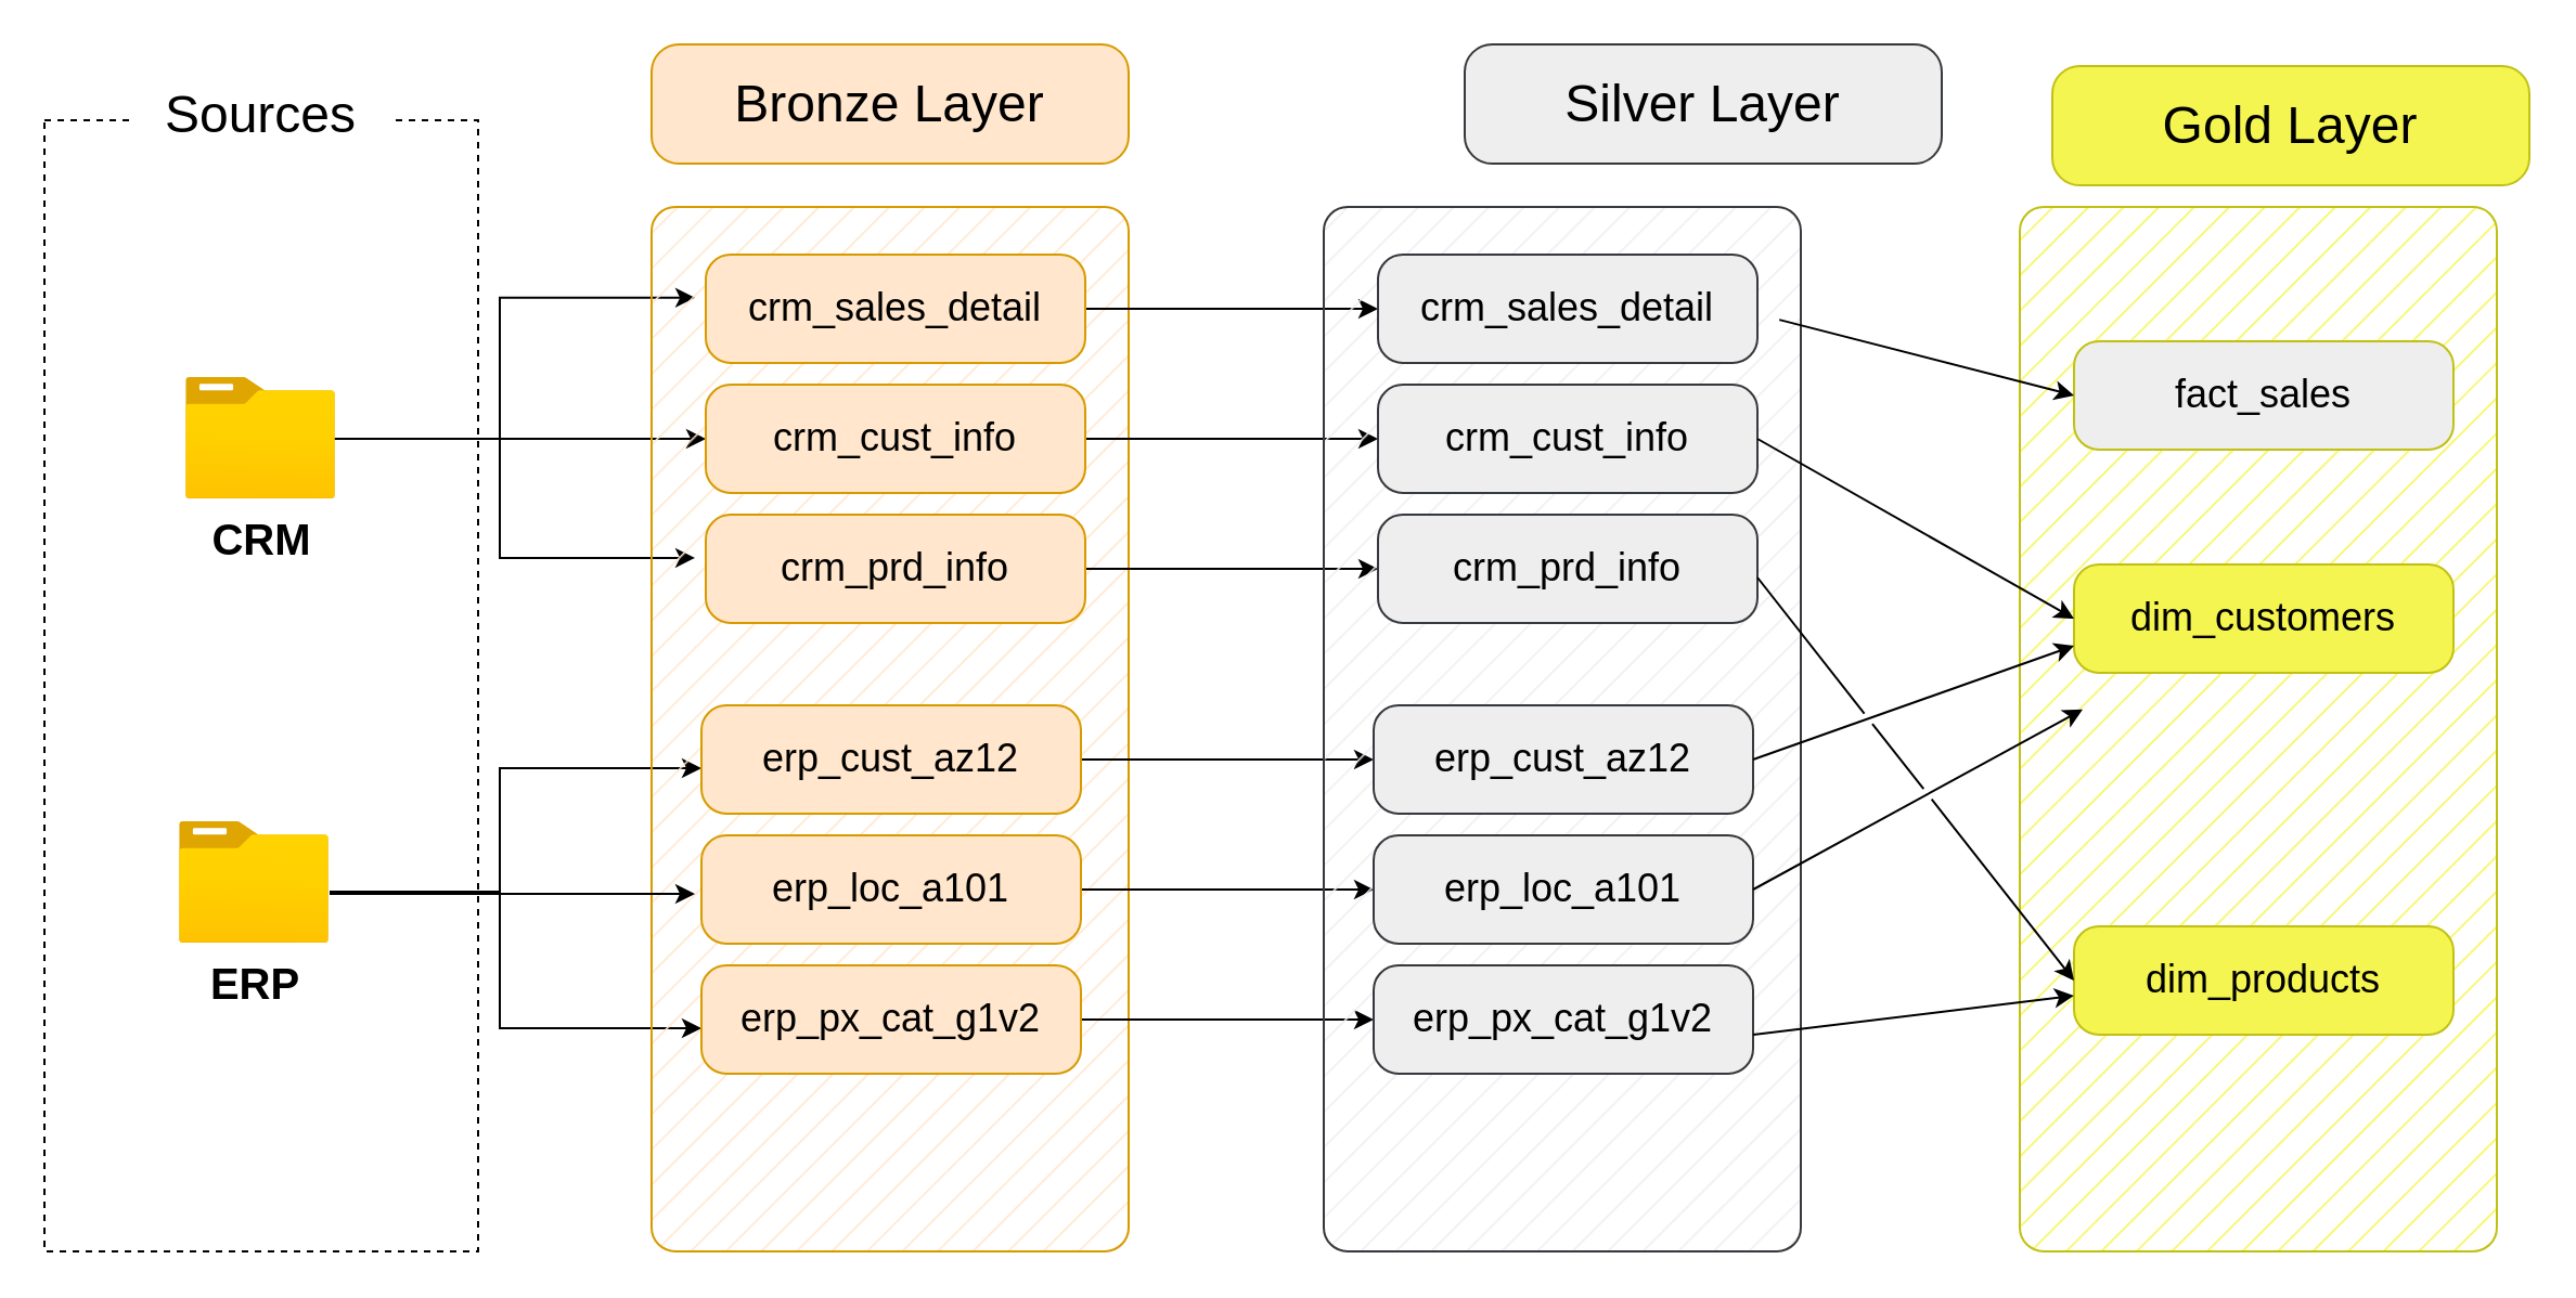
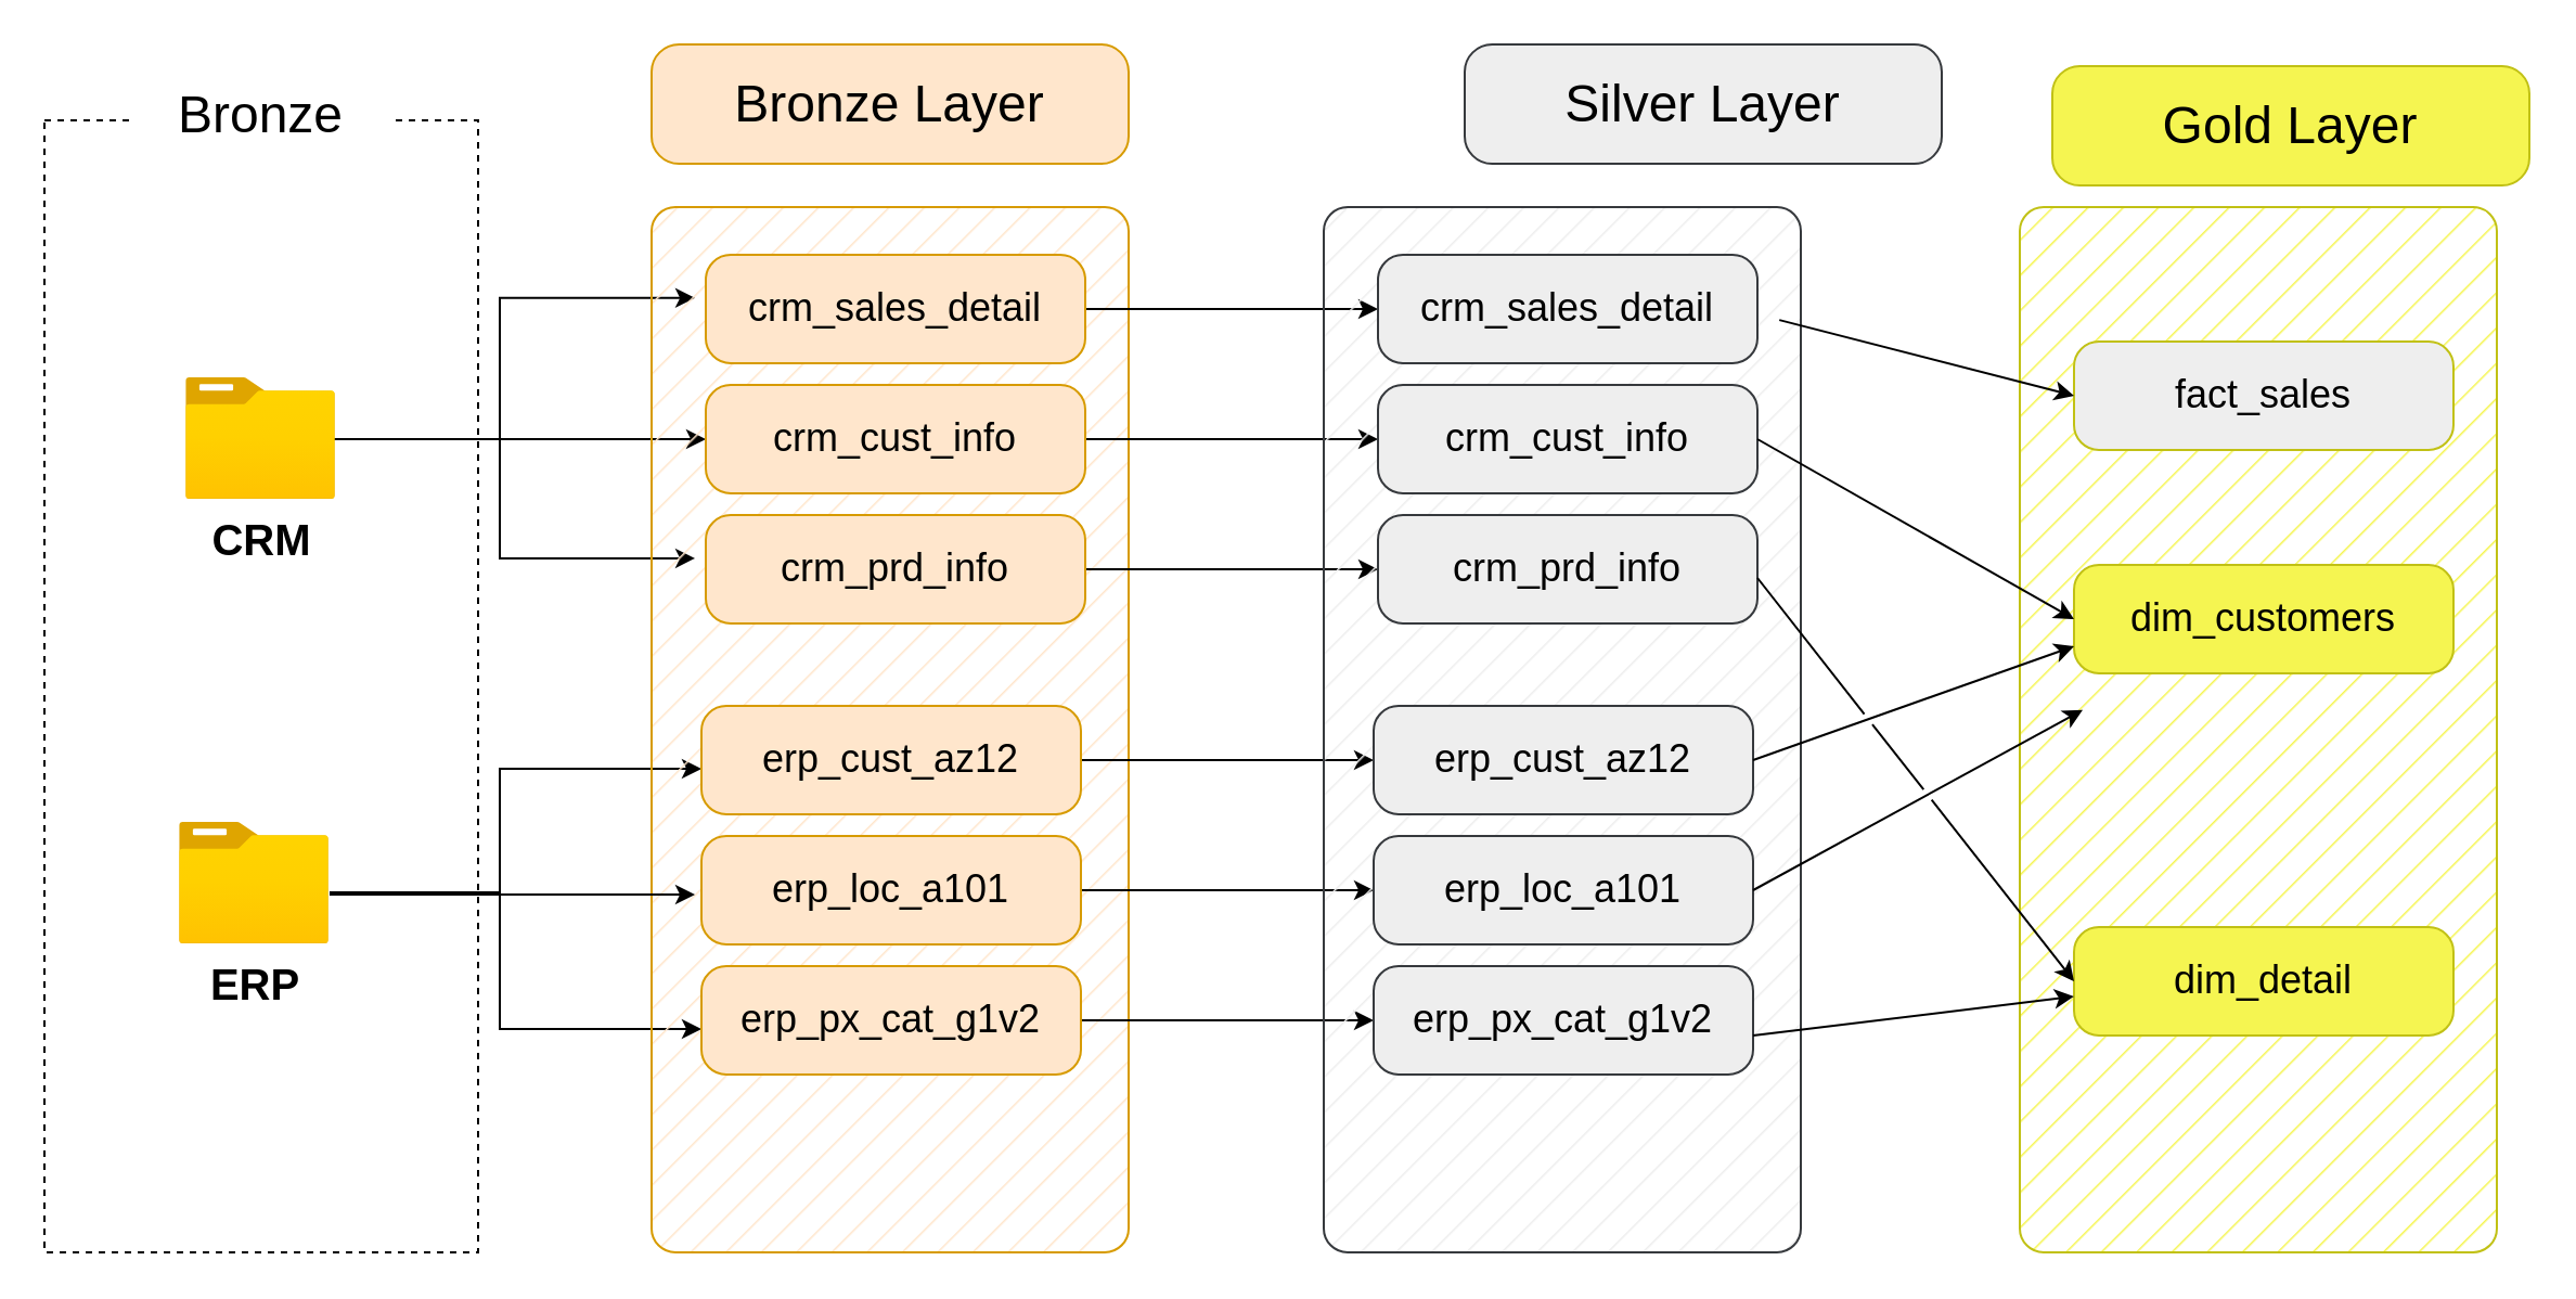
  <mxCell id="0" />
  <mxCell id="1" parent="0" />
  <mxCell id="2" style="edgeStyle=orthogonalEdgeStyle;rounded=0;orthogonalLoop=1;jettySize=auto;html=1;entryX=0;entryY=0.5;entryDx=0;entryDy=0;" parent="1" edge="1"><mxGeometry relative="1" as="geometry"><mxPoint x="151.5" y="411" as="sourcePoint" /><mxPoint x="323" y="474" as="targetPoint" /><Array as="points"><mxPoint x="230" y="411" /><mxPoint x="230" y="474" /></Array></mxGeometry></mxCell>
  <mxCell id="3" style="edgeStyle=orthogonalEdgeStyle;rounded=0;orthogonalLoop=1;jettySize=auto;html=1;entryX=0;entryY=0.5;entryDx=0;entryDy=0;" parent="1" edge="1"><mxGeometry relative="1" as="geometry"><mxPoint x="151.5" y="411" as="sourcePoint" /><mxPoint x="323" y="354" as="targetPoint" /><Array as="points"><mxPoint x="230" y="411" /><mxPoint x="230" y="354" /></Array></mxGeometry></mxCell>
  <mxCell id="4" value="" style="rounded=0;whiteSpace=wrap;html=1;fillColor=none;strokeColor=default;dashed=1;" parent="1" vertex="1"><mxGeometry x="20" y="55" width="200" height="522" as="geometry" /></mxCell>
- <mxCell id="5" value="&lt;font style=&quot;font-size: 24px;&quot;&gt;Sources&lt;/font&gt;" style="rounded=1;whiteSpace=wrap;html=1;strokeColor=none;" parent="1" vertex="1"><mxGeometry x="60" y="32" width="120" height="42" as="geometry" /></mxCell>
+ <mxCell id="5" value="&lt;font style=&quot;font-size: 24px;&quot;&gt;Bronze&lt;/font&gt;" style="rounded=1;whiteSpace=wrap;html=1;strokeColor=none;" parent="1" vertex="1"><mxGeometry x="60" y="32" width="120" height="42" as="geometry" /></mxCell>
  <mxCell id="6" style="edgeStyle=orthogonalEdgeStyle;rounded=0;orthogonalLoop=1;jettySize=auto;html=1;" parent="1" edge="1"><mxGeometry relative="1" as="geometry"><mxPoint x="154.5" y="202" as="sourcePoint" /><mxPoint x="325" y="202" as="targetPoint" /><Array as="points"><mxPoint x="250" y="202" /><mxPoint x="250" y="202" /></Array></mxGeometry></mxCell>
  <mxCell id="7" style="edgeStyle=orthogonalEdgeStyle;rounded=0;orthogonalLoop=1;jettySize=auto;html=1;entryX=0.091;entryY=0.087;entryDx=0;entryDy=0;entryPerimeter=0;" parent="1" edge="1"><mxGeometry relative="1" as="geometry"><mxPoint x="140" y="202" as="sourcePoint" /><mxPoint x="320.02" y="136.934" as="targetPoint" /><Array as="points"><mxPoint x="230" y="202" /><mxPoint x="230" y="137" /></Array></mxGeometry></mxCell>
  <mxCell id="8" style="edgeStyle=orthogonalEdgeStyle;rounded=0;orthogonalLoop=1;jettySize=auto;html=1;entryX=0.091;entryY=0.336;entryDx=0;entryDy=0;entryPerimeter=0;" parent="1" source="9" target="11" edge="1"><mxGeometry relative="1" as="geometry"><Array as="points"><mxPoint x="230" y="202" /><mxPoint x="230" y="257" /></Array></mxGeometry></mxCell>
  <mxCell id="9" value="CRM" style="image;aspect=fixed;html=1;points=[];align=center;fontSize=20;image=img/lib/azure2/general/Folder_Blank.svg;fontStyle=1" parent="1" vertex="1"><mxGeometry x="85.5" y="174" width="69" height="56.0" as="geometry" /></mxCell>
  <mxCell id="10" value="ERP" style="image;aspect=fixed;html=1;points=[];align=center;fontSize=20;image=img/lib/azure2/general/Folder_Blank.svg;fontStyle=1" parent="1" vertex="1"><mxGeometry x="82.5" y="379" width="69" height="56.0" as="geometry" /></mxCell>
  <mxCell id="11" value="" style="rounded=1;whiteSpace=wrap;html=1;fillStyle=hatch;strokeColor=#d79b00;fillColor=#ffe6cc;arcSize=5;" parent="1" vertex="1"><mxGeometry x="300" y="95" width="220" height="482" as="geometry" /></mxCell>
  <mxCell id="12" value="&lt;font style=&quot;font-size: 24px;&quot;&gt;Bronze Layer&lt;/font&gt;" style="rounded=1;whiteSpace=wrap;html=1;fillColor=#ffe6cc;strokeColor=#d79b00;fillStyle=auto;arcSize=23;" parent="1" vertex="1"><mxGeometry x="300" y="20" width="220" height="55" as="geometry" /></mxCell>
  <mxCell id="13" style="edgeStyle=orthogonalEdgeStyle;rounded=0;orthogonalLoop=1;jettySize=auto;html=1;entryX=0;entryY=0.5;entryDx=0;entryDy=0;" parent="1" source="14" target="28" edge="1"><mxGeometry relative="1" as="geometry" /></mxCell>
  <mxCell id="14" value="&lt;font style=&quot;font-size: 18px;&quot;&gt;crm_sales_detail&lt;/font&gt;" style="rounded=1;whiteSpace=wrap;html=1;fillColor=#ffe6cc;strokeColor=#d79b00;fillStyle=auto;arcSize=23;" parent="1" vertex="1"><mxGeometry x="325" y="117" width="175" height="50" as="geometry" /></mxCell>
  <mxCell id="15" style="edgeStyle=orthogonalEdgeStyle;rounded=0;orthogonalLoop=1;jettySize=auto;html=1;entryX=0;entryY=0.5;entryDx=0;entryDy=0;" parent="1" source="16" target="29" edge="1"><mxGeometry relative="1" as="geometry" /></mxCell>
  <mxCell id="16" value="&lt;span style=&quot;font-size: 18px;&quot;&gt;crm_cust_info&lt;/span&gt;" style="rounded=1;whiteSpace=wrap;html=1;fillColor=#ffe6cc;strokeColor=#d79b00;fillStyle=auto;arcSize=23;" parent="1" vertex="1"><mxGeometry x="325" y="177" width="175" height="50" as="geometry" /></mxCell>
  <mxCell id="17" style="edgeStyle=orthogonalEdgeStyle;rounded=0;orthogonalLoop=1;jettySize=auto;html=1;entryX=0;entryY=0.5;entryDx=0;entryDy=0;" parent="1" source="18" target="30" edge="1"><mxGeometry relative="1" as="geometry" /></mxCell>
  <mxCell id="18" value="&lt;font style=&quot;font-size: 18px;&quot;&gt;crm_prd_info&lt;/font&gt;" style="rounded=1;whiteSpace=wrap;html=1;fillColor=#ffe6cc;strokeColor=#d79b00;fillStyle=auto;arcSize=23;" parent="1" vertex="1"><mxGeometry x="325" y="237" width="175" height="50" as="geometry" /></mxCell>
  <mxCell id="19" style="edgeStyle=orthogonalEdgeStyle;rounded=0;orthogonalLoop=1;jettySize=auto;html=1;entryX=0;entryY=0.5;entryDx=0;entryDy=0;" parent="1" source="20" target="31" edge="1"><mxGeometry relative="1" as="geometry" /></mxCell>
  <mxCell id="20" value="&lt;span style=&quot;font-size: 18px;&quot;&gt;erp_cust_az12&lt;/span&gt;" style="rounded=1;whiteSpace=wrap;html=1;fillColor=#ffe6cc;strokeColor=#d79b00;fillStyle=auto;arcSize=23;" parent="1" vertex="1"><mxGeometry x="323" y="325" width="175" height="50" as="geometry" /></mxCell>
  <mxCell id="21" style="edgeStyle=orthogonalEdgeStyle;rounded=0;orthogonalLoop=1;jettySize=auto;html=1;entryX=0;entryY=0.5;entryDx=0;entryDy=0;" parent="1" source="22" target="32" edge="1"><mxGeometry relative="1" as="geometry" /></mxCell>
  <mxCell id="22" value="&lt;span style=&quot;font-size: 18px;&quot;&gt;erp_loc_a101&lt;/span&gt;" style="rounded=1;whiteSpace=wrap;html=1;fillColor=#ffe6cc;strokeColor=#d79b00;fillStyle=auto;arcSize=23;" parent="1" vertex="1"><mxGeometry x="323" y="385" width="175" height="50" as="geometry" /></mxCell>
  <mxCell id="23" style="edgeStyle=orthogonalEdgeStyle;rounded=0;orthogonalLoop=1;jettySize=auto;html=1;entryX=0;entryY=0.5;entryDx=0;entryDy=0;" parent="1" source="24" target="33" edge="1"><mxGeometry relative="1" as="geometry" /></mxCell>
  <mxCell id="24" value="&lt;font style=&quot;font-size: 18px;&quot;&gt;erp_px_cat_g1v2&lt;/font&gt;" style="rounded=1;whiteSpace=wrap;html=1;fillColor=#ffe6cc;strokeColor=#d79b00;fillStyle=auto;arcSize=23;" parent="1" vertex="1"><mxGeometry x="323" y="445" width="175" height="50" as="geometry" /></mxCell>
  <mxCell id="25" style="edgeStyle=orthogonalEdgeStyle;rounded=0;orthogonalLoop=1;jettySize=auto;html=1;" parent="1" edge="1"><mxGeometry relative="1" as="geometry"><mxPoint x="151.5" y="412" as="sourcePoint" /><mxPoint x="320" y="412" as="targetPoint" /></mxGeometry></mxCell>
  <mxCell id="26" value="" style="rounded=1;whiteSpace=wrap;html=1;fillStyle=hatch;strokeColor=#36393d;fillColor=#eeeeee;arcSize=5;" parent="1" vertex="1"><mxGeometry x="610" y="95" width="220" height="482" as="geometry" /></mxCell>
  <mxCell id="27" value="&lt;font style=&quot;font-size: 24px;&quot;&gt;Silver Layer&lt;/font&gt;" style="rounded=1;whiteSpace=wrap;html=1;fillColor=#eeeeee;strokeColor=#36393d;fillStyle=auto;arcSize=23;" parent="1" vertex="1"><mxGeometry x="675" y="20" width="220" height="55" as="geometry" /></mxCell>
  <mxCell id="28" value="&lt;font style=&quot;font-size: 18px;&quot;&gt;crm_sales_detail&lt;/font&gt;" style="rounded=1;whiteSpace=wrap;html=1;fillColor=#eeeeee;strokeColor=#36393d;fillStyle=auto;arcSize=23;" parent="1" vertex="1"><mxGeometry x="635" y="117" width="175" height="50" as="geometry" /></mxCell>
  <mxCell id="29" value="&lt;span style=&quot;font-size: 18px;&quot;&gt;crm_cust_info&lt;/span&gt;" style="rounded=1;whiteSpace=wrap;html=1;fillColor=#eeeeee;strokeColor=#36393d;fillStyle=auto;arcSize=23;" parent="1" vertex="1"><mxGeometry x="635" y="177" width="175" height="50" as="geometry" /></mxCell>
  <mxCell id="30" value="&lt;font style=&quot;font-size: 18px;&quot;&gt;crm_prd_info&lt;/font&gt;" style="rounded=1;whiteSpace=wrap;html=1;fillColor=#eeeeee;strokeColor=#36393d;fillStyle=auto;arcSize=23;" parent="1" vertex="1"><mxGeometry x="635" y="237" width="175" height="50" as="geometry" /></mxCell>
  <mxCell id="31" value="&lt;span style=&quot;font-size: 18px;&quot;&gt;erp_cust_az12&lt;/span&gt;" style="rounded=1;whiteSpace=wrap;html=1;fillColor=#eeeeee;strokeColor=#36393d;fillStyle=auto;arcSize=23;" parent="1" vertex="1"><mxGeometry x="633" y="325" width="175" height="50" as="geometry" /></mxCell>
  <mxCell id="32" value="&lt;span style=&quot;font-size: 18px;&quot;&gt;erp_loc_a101&lt;/span&gt;" style="rounded=1;whiteSpace=wrap;html=1;fillColor=#eeeeee;strokeColor=#36393d;fillStyle=auto;arcSize=23;" parent="1" vertex="1"><mxGeometry x="633" y="385" width="175" height="50" as="geometry" /></mxCell>
  <mxCell id="33" value="&lt;font style=&quot;font-size: 18px;&quot;&gt;erp_px_cat_g1v2&lt;/font&gt;" style="rounded=1;whiteSpace=wrap;html=1;fillColor=#eeeeee;strokeColor=#36393d;fillStyle=auto;arcSize=23;" parent="1" vertex="1"><mxGeometry x="633" y="445" width="175" height="50" as="geometry" /></mxCell>
  <mxCell id="34" value="" style="rounded=1;whiteSpace=wrap;html=1;fillStyle=hatch;strokeColor=#c1c115;fillColor=#f5f551;arcSize=5;" parent="1" vertex="1"><mxGeometry x="931" y="95" width="220" height="482" as="geometry" /></mxCell>
  <mxCell id="35" value="&lt;font style=&quot;font-size: 24px;&quot;&gt;Gold Layer&lt;/font&gt;" style="rounded=1;whiteSpace=wrap;html=1;fillColor=#f5f551;strokeColor=#c1c115;fillStyle=auto;arcSize=23;" parent="1" vertex="1"><mxGeometry x="946" y="30" width="220" height="55" as="geometry" /></mxCell>
  <mxCell id="36" value="&lt;font style=&quot;font-size: 18px;&quot;&gt;fact_sales&lt;/font&gt;" style="rounded=1;whiteSpace=wrap;html=1;fillColor=#eeeeee;strokeColor=#c1c115;fillStyle=auto;arcSize=23;" parent="1" vertex="1"><mxGeometry x="956" y="157" width="175" height="50" as="geometry" /></mxCell>
  <mxCell id="37" value="&lt;span style=&quot;font-size: 18px;&quot;&gt;dim_customers&lt;/span&gt;" style="rounded=1;whiteSpace=wrap;html=1;fillColor=#f5f551;strokeColor=#c1c115;fillStyle=auto;arcSize=23;" parent="1" vertex="1"><mxGeometry x="956" y="260" width="175" height="50" as="geometry" /></mxCell>
- <mxCell id="38" value="&lt;font style=&quot;font-size: 18px;&quot;&gt;dim_products&lt;/font&gt;" style="rounded=1;whiteSpace=wrap;html=1;fillColor=#f5f551;strokeColor=#c1c115;fillStyle=auto;arcSize=23;" parent="1" vertex="1"><mxGeometry x="956" y="427" width="175" height="50" as="geometry" /></mxCell>
+ <mxCell id="38" value="&lt;font style=&quot;font-size: 18px;&quot;&gt;dim_detail&lt;/font&gt;" style="rounded=1;whiteSpace=wrap;html=1;fillColor=#f5f551;strokeColor=#c1c115;fillStyle=auto;arcSize=23;" parent="1" vertex="1"><mxGeometry x="956" y="427" width="175" height="50" as="geometry" /></mxCell>
  <mxCell id="39" value="" style="endArrow=classic;html=1;rounded=0;exitX=0.955;exitY=0.108;exitDx=0;exitDy=0;exitPerimeter=0;entryX=0;entryY=0.5;entryDx=0;entryDy=0;" parent="1" source="26" target="36" edge="1"><mxGeometry width="50" height="50" relative="1" as="geometry"><mxPoint x="860" y="217" as="sourcePoint" /><mxPoint x="910" y="167" as="targetPoint" /></mxGeometry></mxCell>
  <mxCell id="40" value="" style="endArrow=classic;html=1;rounded=0;exitX=1;exitY=0.5;exitDx=0;exitDy=0;entryX=0;entryY=0.5;entryDx=0;entryDy=0;jumpStyle=gap;" parent="1" source="29" target="37" edge="1"><mxGeometry width="50" height="50" relative="1" as="geometry"><mxPoint x="830" y="207" as="sourcePoint" /><mxPoint x="966" y="242" as="targetPoint" /><Array as="points" /></mxGeometry></mxCell>
  <mxCell id="41" value="" style="endArrow=classic;html=1;rounded=0;exitX=1;exitY=0.5;exitDx=0;exitDy=0;entryX=0;entryY=0.75;entryDx=0;entryDy=0;jumpStyle=gap;" parent="1" source="31" target="37" edge="1"><mxGeometry width="50" height="50" relative="1" as="geometry"><mxPoint x="840" y="343" as="sourcePoint" /><mxPoint x="976" y="378" as="targetPoint" /></mxGeometry></mxCell>
  <mxCell id="42" value="" style="endArrow=classic;html=1;rounded=0;exitX=1;exitY=0.5;exitDx=0;exitDy=0;entryX=0.132;entryY=0.481;entryDx=0;entryDy=0;entryPerimeter=0;jumpStyle=gap;" parent="1" source="32" target="34" edge="1"><mxGeometry width="50" height="50" relative="1" as="geometry"><mxPoint x="850" y="367" as="sourcePoint" /><mxPoint x="986" y="402" as="targetPoint" /></mxGeometry></mxCell>
  <mxCell id="43" value="" style="endArrow=classic;html=1;rounded=0;exitX=0.955;exitY=0.108;exitDx=0;exitDy=0;exitPerimeter=0;entryX=0;entryY=0.5;entryDx=0;entryDy=0;jumpStyle=gap;" parent="1" target="38" edge="1"><mxGeometry width="50" height="50" relative="1" as="geometry"><mxPoint x="810" y="266" as="sourcePoint" /><mxPoint x="946" y="301" as="targetPoint" /></mxGeometry></mxCell>
  <mxCell id="44" value="" style="endArrow=classic;html=1;rounded=0;exitX=1;exitY=0.5;exitDx=0;exitDy=0;entryX=0;entryY=0.5;entryDx=0;entryDy=0;jumpStyle=gap;" parent="1" edge="1"><mxGeometry width="50" height="50" relative="1" as="geometry"><mxPoint x="808" y="477" as="sourcePoint" /><mxPoint x="956" y="459" as="targetPoint" /></mxGeometry></mxCell>
